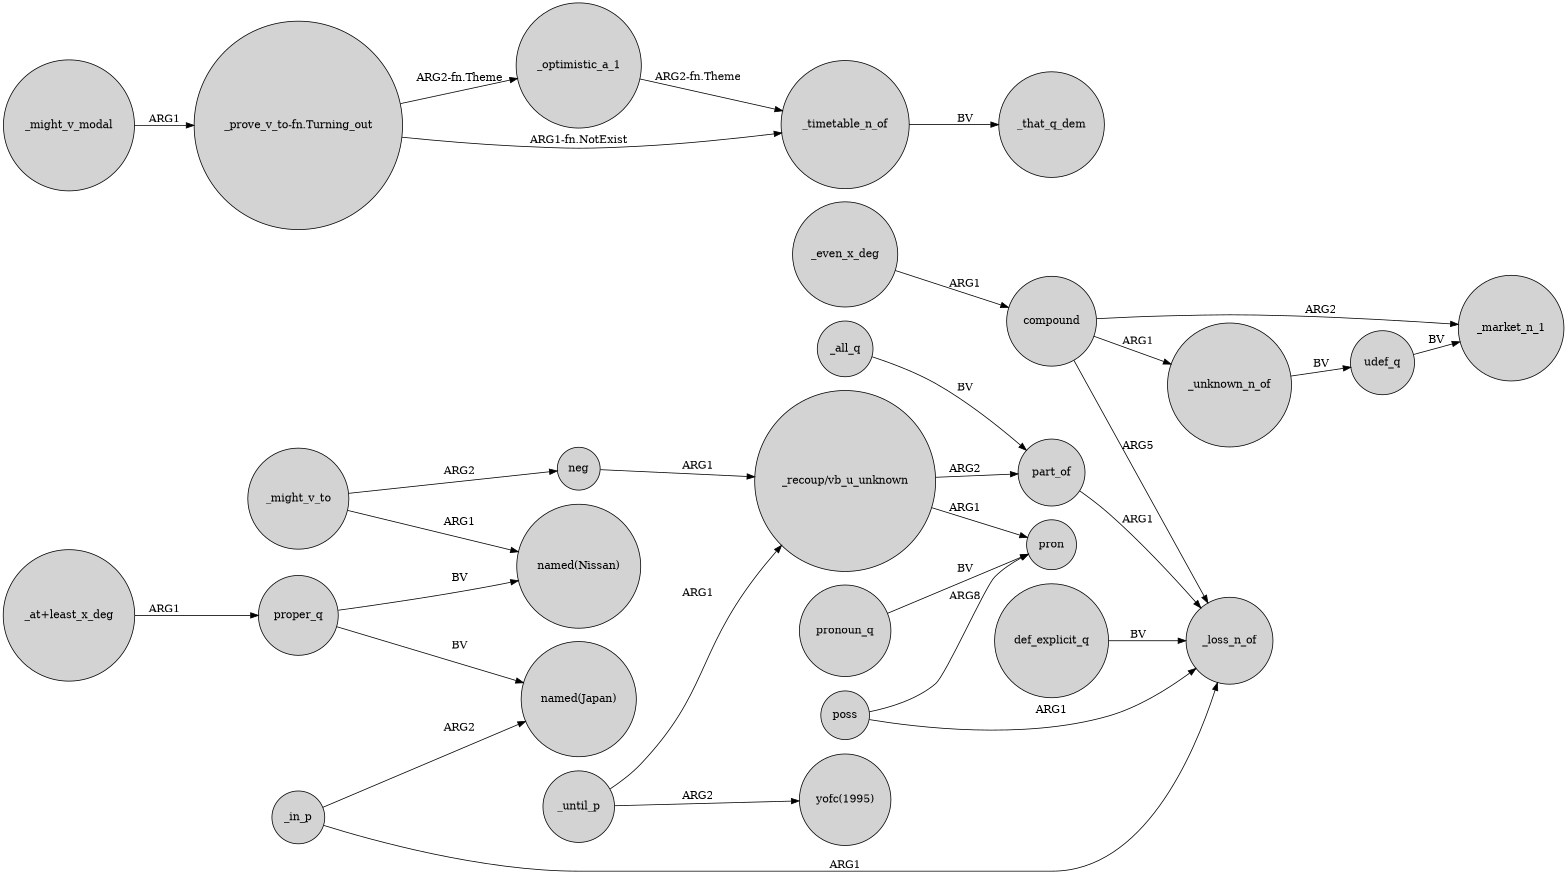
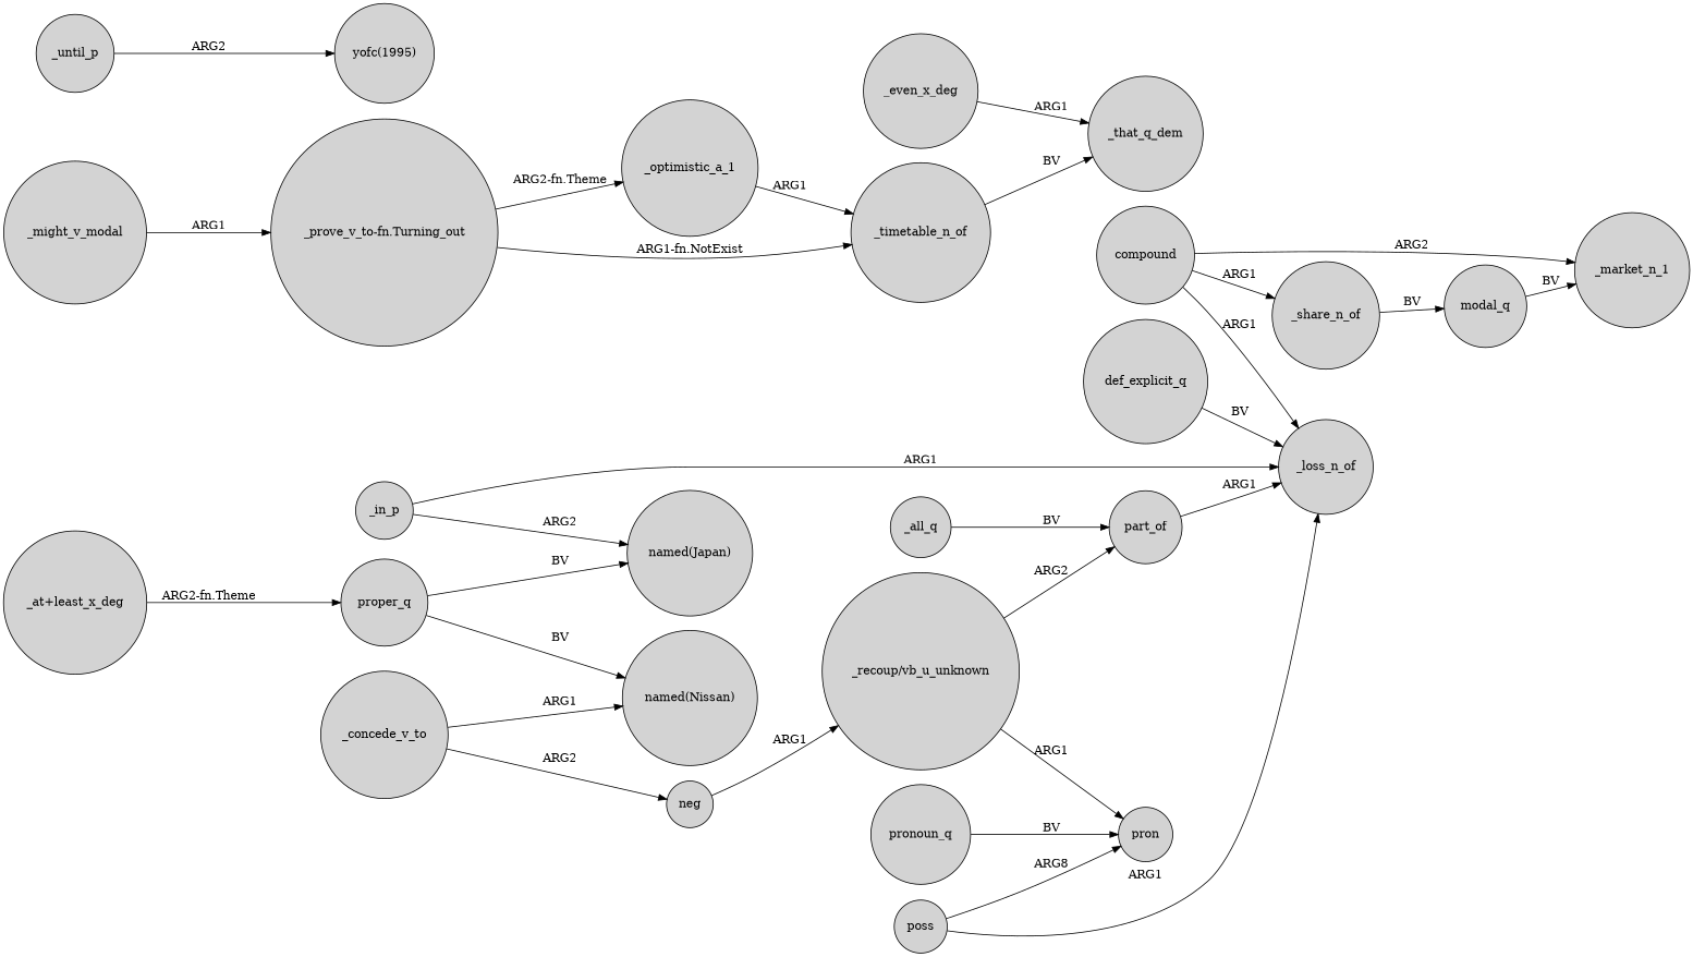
  digraph {
    rankdir=LR
    node [shape=circle style=filled]
    compound
    _market_n_1
    _loss_n_of
-   _share_n_of [label=_unknown_n_of]
-   udef_q
+   _share_n_of
+   udef_q [label=modal_q]
    part_of
    "_prove_v_to-fn.Turning_out"
    _optimistic_a_1
    _timetable_n_of
    _that_q_dem
    neg
    "_recoup/vb_u_unknown"
    pron
    _all_q
    poss
    _until_p
    "yofc(1995)"
-   _concede_v_to [label=_might_v_to]
+   _concede_v_to
    "named(Nissan)"
    def_explicit_q
    _in_p
    "named(Japan)"
    proper_q
    pronoun_q
    _might_v_modal
    "_at+least_x_deg"
    _even_x_deg
    compound -> _market_n_1 [label=ARG2]
-   compound -> _loss_n_of [label=ARG5]
+   compound -> _loss_n_of [label=ARG1]
    compound -> _share_n_of [label=ARG1]
    _share_n_of -> udef_q [label=BV]
    udef_q -> _market_n_1 [label=BV]
    part_of -> _loss_n_of [label=ARG1]
    "_prove_v_to-fn.Turning_out" -> _optimistic_a_1 [label="ARG2-fn.Theme"]
    "_prove_v_to-fn.Turning_out" -> _timetable_n_of [label="ARG1-fn.NotExist"]
-   _optimistic_a_1 -> _timetable_n_of [label="ARG2-fn.Theme"]
+   _optimistic_a_1 -> _timetable_n_of [label=ARG1]
    _timetable_n_of -> _that_q_dem [label=BV]
    neg -> "_recoup/vb_u_unknown" [label=ARG1]
    "_recoup/vb_u_unknown" -> part_of [label=ARG2]
    "_recoup/vb_u_unknown" -> pron [label=ARG1]
    _all_q -> part_of [label=BV]
    poss -> _loss_n_of [label=ARG1]
    poss -> pron [label=ARG8]
-   _until_p -> "_recoup/vb_u_unknown" [label=ARG1]
    _until_p -> "yofc(1995)" [label=ARG2]
    _concede_v_to -> neg [label=ARG2]
    _concede_v_to -> "named(Nissan)" [label=ARG1]
    def_explicit_q -> _loss_n_of [label=BV]
    _in_p -> _loss_n_of [label=ARG1]
    _in_p -> "named(Japan)" [label=ARG2]
    proper_q -> "named(Nissan)" [label=BV]
    proper_q -> "named(Japan)" [label=BV]
    pronoun_q -> pron [label=BV]
    _might_v_modal -> "_prove_v_to-fn.Turning_out" [label=ARG1]
-   "_at+least_x_deg" -> proper_q [label=ARG1]
-   _even_x_deg -> compound [label=ARG1]
+   "_at+least_x_deg" -> proper_q [label="ARG2-fn.Theme"]
+   _even_x_deg -> _that_q_dem [label=ARG1]
  }
